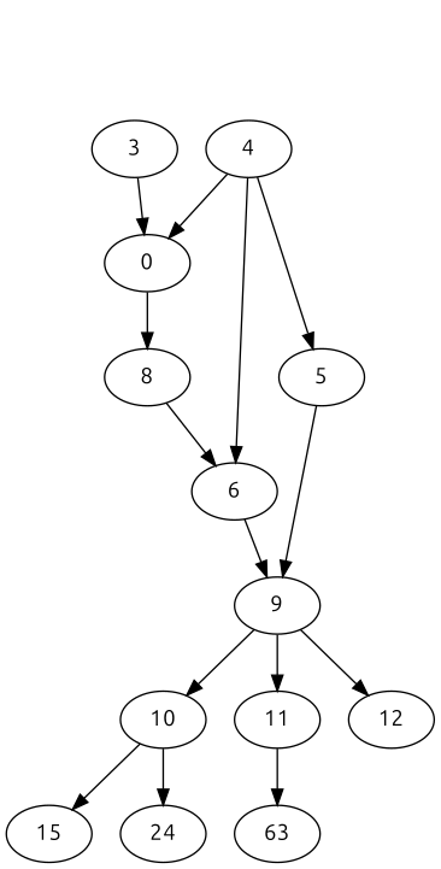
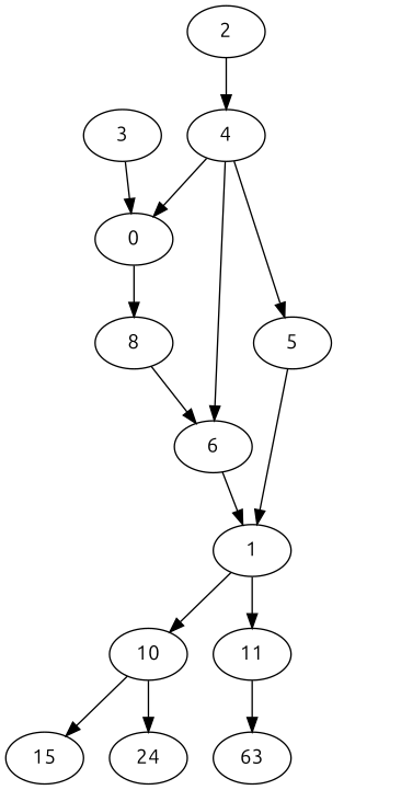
  digraph {
    fontname=Ubuntu
    node [alpha=0.02 fontname=Ubuntu]
    edge [fontname=Ubuntu]
    3 [expect_size=43408384]
    n2 [alpha=0.04 expect_size=30652416 label=0]
    8 [expect_size=29803520]
+   2 [alpha=0.05 expect_size=9013248]
    4 [alpha=0.01 expect_size=43727872]
    5 [alpha=0.04 expect_size=15988736]
    6 [alpha=0.19 expect_size=21289984]
-   9 [alpha=0.10 expect_size=41843712]
+   9 [alpha=0.10 expect_size=41843712 label=1]
    10 [alpha=0.09 expect_size=35096576]
    11 [alpha=0.08 expect_size=25394176]
-   12 [alpha=0.01 expect_size=42368000]
    n12 [alpha=0.16 expect_size=11309056 label=24]
    15 [alpha=0.07 expect_size=14278656]
    n14 [alpha=0.16 expect_size=6910976 label=63]
    3 -> n2
    n2 -> 8
    8 -> 6
+   2 -> 4
    4 -> n2
    4 -> 5
    4 -> 6
    5 -> 9
    6 -> 9
    9 -> 10
    9 -> 11
-   9 -> 12
    10 -> n12
    10 -> 15
    11 -> n14
  }
